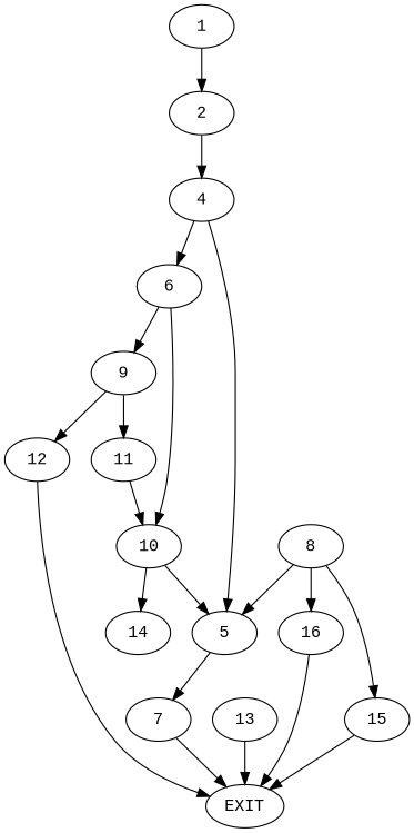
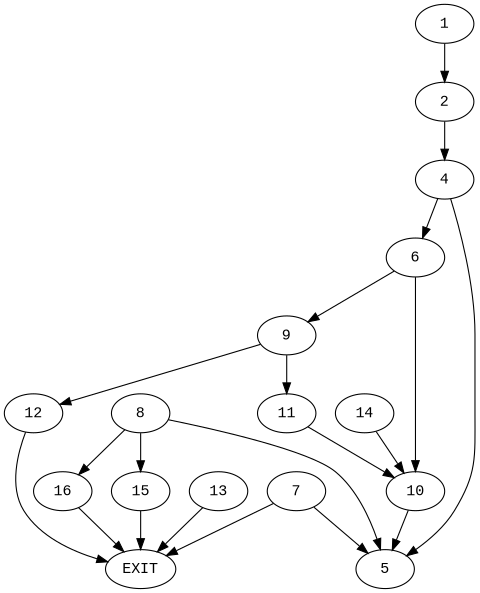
  digraph {
    fontname="Liberation Mono"
    node [fontname="Liberation Mono"]
    edge [fontname="Liberation Mono"]
    1
    2
    n3 [label=EXIT]
    13
    14
    10
    4
    5
    6
    7
    9
    8
    15
    16
    11
    12
    1 -> 2
    2 -> 4
    13 -> n3
-   10 -> 14
+   14 -> 10
    10 -> 5
    4 -> 5
    4 -> 6
-   5 -> 7
+   7 -> 5
    6 -> 10
    6 -> 9
    7 -> n3
    9 -> 11
    9 -> 12
    8 -> 5
    8 -> 15
    8 -> 16
    15 -> n3
    16 -> n3
    11 -> 10
    12 -> n3
  }
